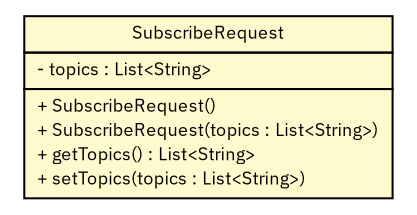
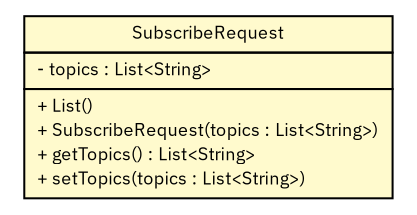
  digraph {
    nodesep=0.25
    ranksep=0.5
    fontname="IBM Plex Sans"
-   n1 [fontcolor=black fontname="IBM Plex Sans" fontsize=9.0 label=<<table title="cloud.robots.bridge.client.internal.model.SubscribeRequest" border="0" cellborder="1" cellspacing="0" cellpadding="2" port="p" bgcolor="lemonChiffon" href="./SubscribeRequest.html"> 		<tr><td><table border="0" cellspacing="0" cellpadding="1"> <tr><td align="center" balign="center"> SubscribeRequest </td></tr> 		</table></td></tr> 		<tr><td><table border="0" cellspacing="0" cellpadding="1"> <tr><td align="left" balign="left"> - topics : List&lt;String&gt; </td></tr> 		</table></td></tr> 		<tr><td><table border="0" cellspacing="0" cellpadding="1"> <tr><td align="left" balign="left"> + SubscribeRequest() </td></tr> <tr><td align="left" balign="left"> + SubscribeRequest(topics : List&lt;String&gt;) </td></tr> <tr><td align="left" balign="left"> + getTopics() : List&lt;String&gt; </td></tr> <tr><td align="left" balign="left"> + setTopics(topics : List&lt;String&gt;) </td></tr> 		</table></td></tr> 		</table>> shape=plaintext]
+   n1 [fontcolor=black fontname="IBM Plex Sans" fontsize=9.0 label=<<table title="cloud.robots.bridge.client.internal.model.SubscribeRequest" border="0" cellborder="1" cellspacing="0" cellpadding="2" port="p" bgcolor="lemonChiffon" href="./SubscribeRequest.html"> 		<tr><td><table border="0" cellspacing="0" cellpadding="1"> <tr><td align="center" balign="center"> SubscribeRequest </td></tr> 		</table></td></tr> 		<tr><td><table border="0" cellspacing="0" cellpadding="1"> <tr><td align="left" balign="left"> - topics : List&lt;String&gt; </td></tr> 		</table></td></tr> 		<tr><td><table border="0" cellspacing="0" cellpadding="1"> <tr><td align="left" balign="left"> + List() </td></tr> <tr><td align="left" balign="left"> + SubscribeRequest(topics : List&lt;String&gt;) </td></tr> <tr><td align="left" balign="left"> + getTopics() : List&lt;String&gt; </td></tr> <tr><td align="left" balign="left"> + setTopics(topics : List&lt;String&gt;) </td></tr> 		</table></td></tr> 		</table>> shape=plaintext]
  }
